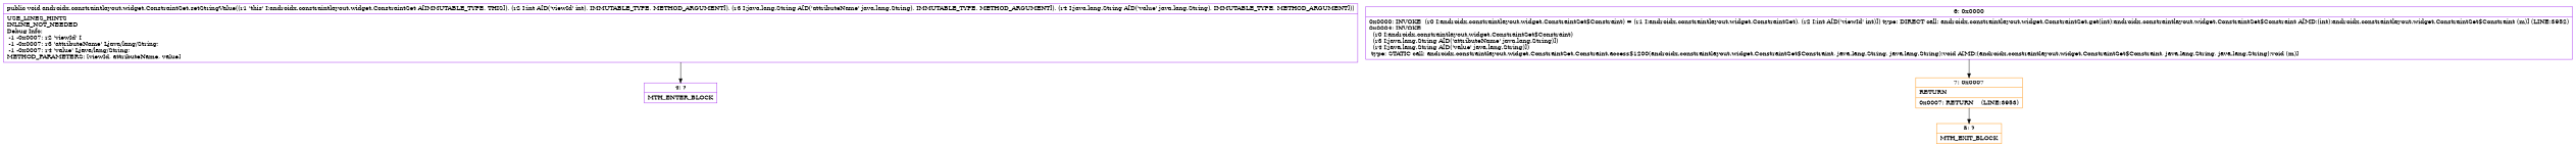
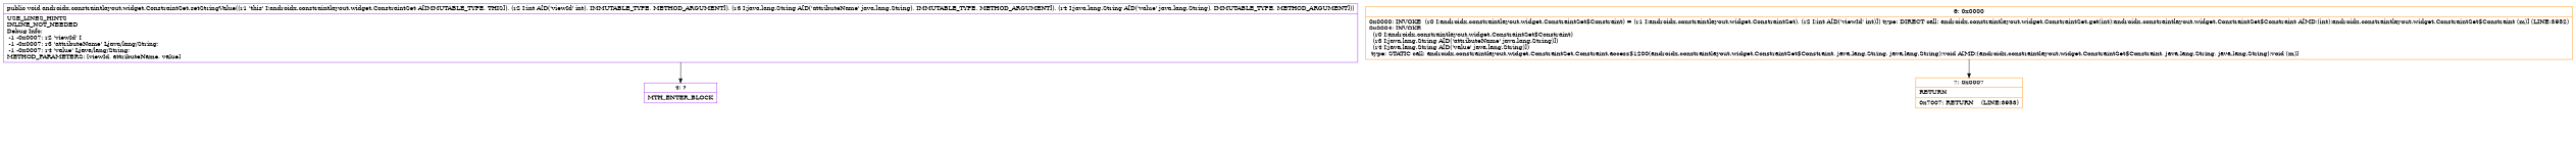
  digraph {
    node [color=darkorange shape=record]
    n1 [color=purple label="{4\:\ ?|MTH_ENTER_BLOCK\l}"]
-   n2 [color=purple label="{6\:\ 0x0000|0x0000: INVOKE  (r0 I:androidx.constraintlayout.widget.ConstraintSet$Constraint) = (r1 I:androidx.constraintlayout.widget.ConstraintSet), (r2 I:int A[D('viewId' int)]) type: DIRECT call: androidx.constraintlayout.widget.ConstraintSet.get(int):androidx.constraintlayout.widget.ConstraintSet$Constraint A[MD:(int):androidx.constraintlayout.widget.ConstraintSet$Constraint (m)] (LINE:3952)\l0x0004: INVOKE  \l  (r0 I:androidx.constraintlayout.widget.ConstraintSet$Constraint)\l  (r3 I:java.lang.String A[D('attributeName' java.lang.String)])\l  (r4 I:java.lang.String A[D('value' java.lang.String)])\l type: STATIC call: androidx.constraintlayout.widget.ConstraintSet.Constraint.access$1200(androidx.constraintlayout.widget.ConstraintSet$Constraint, java.lang.String, java.lang.String):void A[MD:(androidx.constraintlayout.widget.ConstraintSet$Constraint, java.lang.String, java.lang.String):void (m)]\l}"]
-   n3 [label="{7\:\ 0x0007|RETURN\l|0x0007: RETURN    (LINE:3953)\l}"]
-   n4 [label="{5\:\ ?|MTH_EXIT_BLOCK\l}"]
+   n2 [label="{6\:\ 0x0000|0x0000: INVOKE  (r0 I:androidx.constraintlayout.widget.ConstraintSet$Constraint) = (r1 I:androidx.constraintlayout.widget.ConstraintSet), (r2 I:int A[D('viewId' int)]) type: DIRECT call: androidx.constraintlayout.widget.ConstraintSet.get(int):androidx.constraintlayout.widget.ConstraintSet$Constraint A[MD:(int):androidx.constraintlayout.widget.ConstraintSet$Constraint (m)] (LINE:3952)\l0x0004: INVOKE  \l  (r0 I:androidx.constraintlayout.widget.ConstraintSet$Constraint)\l  (r3 I:java.lang.String A[D('attributeName' java.lang.String)])\l  (r4 I:java.lang.String A[D('value' java.lang.String)])\l type: STATIC call: androidx.constraintlayout.widget.ConstraintSet.Constraint.access$1200(androidx.constraintlayout.widget.ConstraintSet$Constraint, java.lang.String, java.lang.String):void A[MD:(androidx.constraintlayout.widget.ConstraintSet$Constraint, java.lang.String, java.lang.String):void (m)]\l}"]
+   n3 [label="{7\:\ 0x0007|RETURN\l|0x7007: RETURN    (LINE:3953)\l}"]
    n5 [color=purple label="{public void androidx.constraintlayout.widget.ConstraintSet.setStringValue((r1 'this' I:androidx.constraintlayout.widget.ConstraintSet A[IMMUTABLE_TYPE, THIS]), (r2 I:int A[D('viewId' int), IMMUTABLE_TYPE, METHOD_ARGUMENT]), (r3 I:java.lang.String A[D('attributeName' java.lang.String), IMMUTABLE_TYPE, METHOD_ARGUMENT]), (r4 I:java.lang.String A[D('value' java.lang.String), IMMUTABLE_TYPE, METHOD_ARGUMENT]))  | USE_LINES_HINTS\lINLINE_NOT_NEEDED\lDebug Info:\l  \-1 \-0x0007: r2 'viewId' I\l  \-1 \-0x0007: r3 'attributeName' Ljava\/lang\/String;\l  \-1 \-0x0007: r4 'value' Ljava\/lang\/String;\lMETHOD_PARAMETERS: [viewId, attributeName, value]\l}"]
    n2 -> n3
-   n3 -> n4
    n5 -> n1
  }
